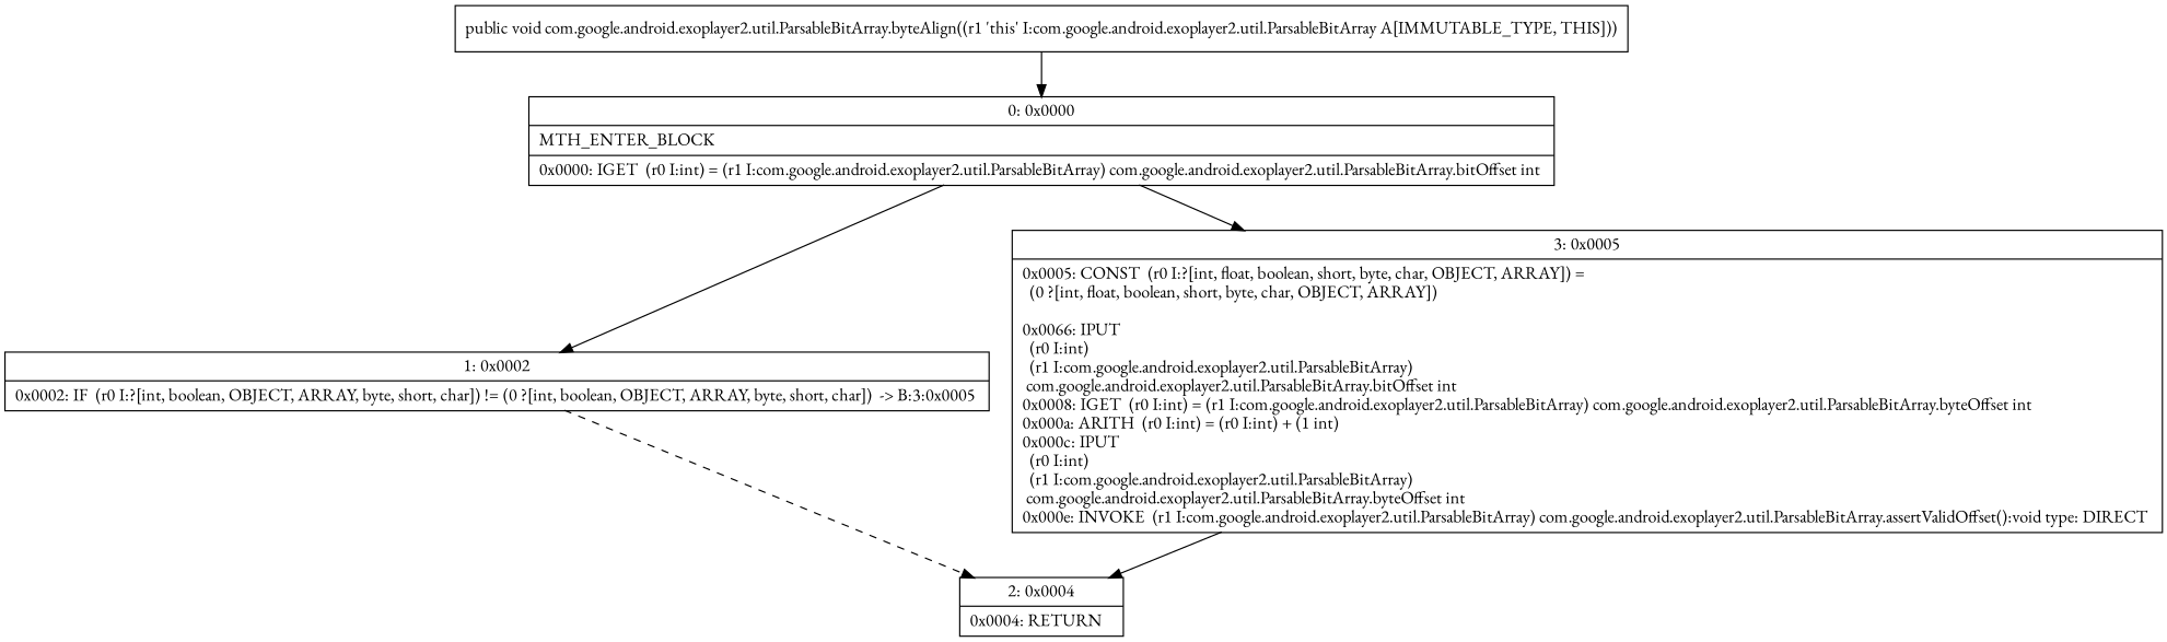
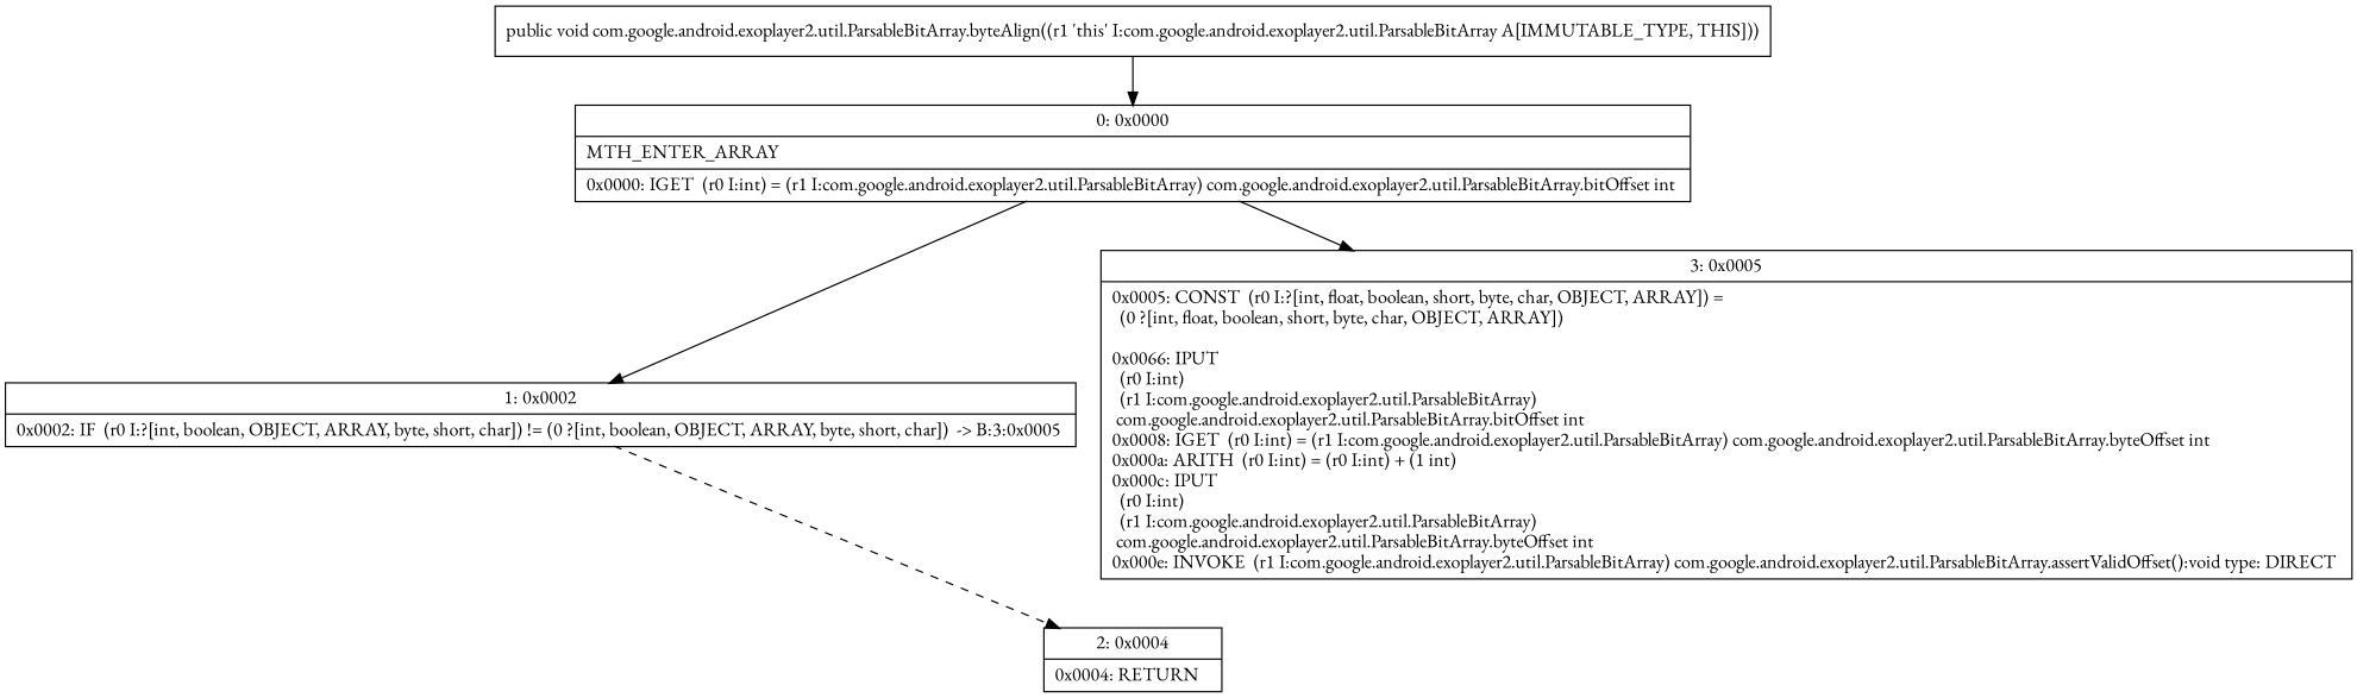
  digraph {
    fontname="EB Garamond"
    node [fontname="EB Garamond" shape=record]
    edge [fontname="EB Garamond"]
-   n1 [label="{0\:\ 0x0000|MTH_ENTER_BLOCK\l|0x0000: IGET  (r0 I:int) = (r1 I:com.google.android.exoplayer2.util.ParsableBitArray) com.google.android.exoplayer2.util.ParsableBitArray.bitOffset int \l}"]
+   n1 [label="{0\:\ 0x0000|MTH_ENTER_ARRAY\l|0x0000: IGET  (r0 I:int) = (r1 I:com.google.android.exoplayer2.util.ParsableBitArray) com.google.android.exoplayer2.util.ParsableBitArray.bitOffset int \l}"]
    n2 [label="{1\:\ 0x0002|0x0002: IF  (r0 I:?[int, boolean, OBJECT, ARRAY, byte, short, char]) != (0 ?[int, boolean, OBJECT, ARRAY, byte, short, char])  \-\> B:3:0x0005 \l}"]
    n3 [label="{3\:\ 0x0005|0x0005: CONST  (r0 I:?[int, float, boolean, short, byte, char, OBJECT, ARRAY]) = \l  (0 ?[int, float, boolean, short, byte, char, OBJECT, ARRAY])\l \l0x0066: IPUT  \l  (r0 I:int)\l  (r1 I:com.google.android.exoplayer2.util.ParsableBitArray)\l com.google.android.exoplayer2.util.ParsableBitArray.bitOffset int \l0x0008: IGET  (r0 I:int) = (r1 I:com.google.android.exoplayer2.util.ParsableBitArray) com.google.android.exoplayer2.util.ParsableBitArray.byteOffset int \l0x000a: ARITH  (r0 I:int) = (r0 I:int) + (1 int) \l0x000c: IPUT  \l  (r0 I:int)\l  (r1 I:com.google.android.exoplayer2.util.ParsableBitArray)\l com.google.android.exoplayer2.util.ParsableBitArray.byteOffset int \l0x000e: INVOKE  (r1 I:com.google.android.exoplayer2.util.ParsableBitArray) com.google.android.exoplayer2.util.ParsableBitArray.assertValidOffset():void type: DIRECT \l}"]
    n4 [label="{2\:\ 0x0004|0x0004: RETURN   \l}"]
    n5 [label="{public void com.google.android.exoplayer2.util.ParsableBitArray.byteAlign((r1 'this' I:com.google.android.exoplayer2.util.ParsableBitArray A[IMMUTABLE_TYPE, THIS])) }"]
    n1 -> n2
    n1 -> n3
    n2 -> n4 [style=dashed]
-   n3 -> n4
    n5 -> n1
  }
